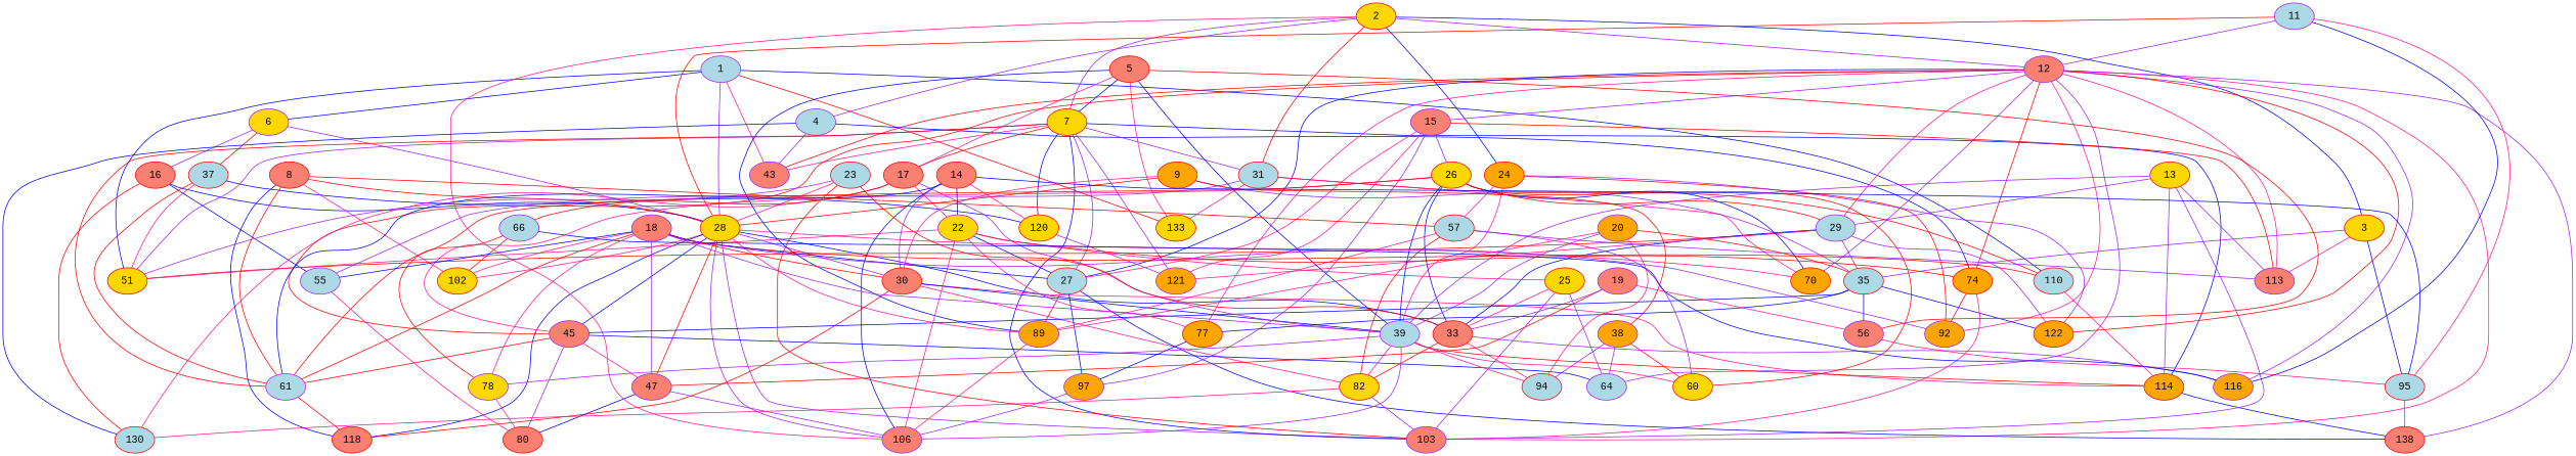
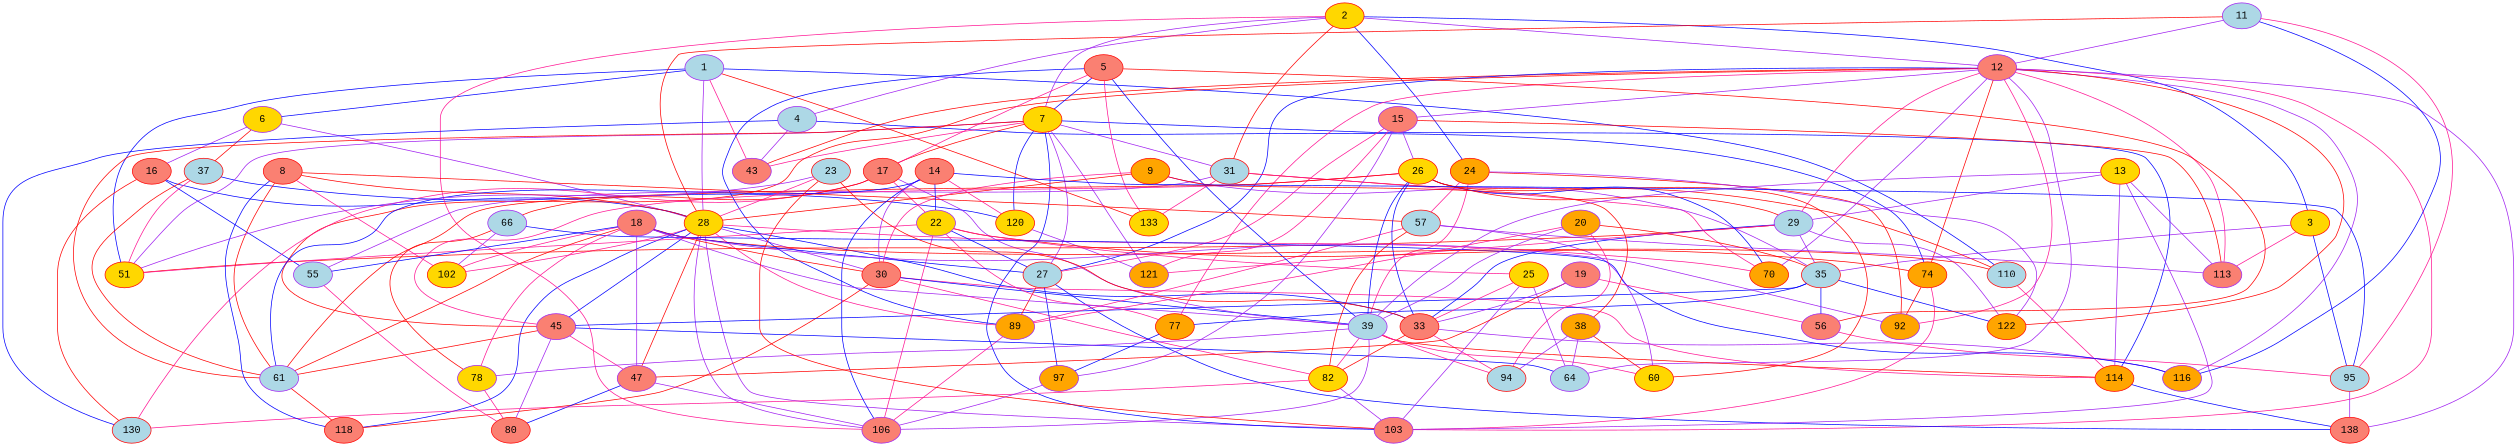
  graph {
    fontname="Liberation Mono"
    node [color=red fillcolor=salmon fontname="Liberation Mono" style=filled]
    edge [color=purple fontname="Liberation Mono"]
    1 [color=purple fillcolor=lightblue super="+21"]
    6 [color=purple fillcolor=gold]
    28 [fillcolor=gold super="+52+58+72"]
    43 [color=purple]
    51 [fillcolor=gold super="+75"]
    110 [fillcolor=lightblue]
    133 [fillcolor=gold]
    16
    37 [fillcolor=lightblue]
    106 [color=purple super="+132"]
    89 [color=purple fillcolor=orange super="+98"]
    103 [color=purple super="+104"]
    102 [fillcolor=gold]
    118
    30 [super="+90+112"]
    45 [color=purple super="+71"]
    70 [fillcolor=orange]
    47 [color=purple super="+108"]
    33 [super="+86+42"]
    114 [fillcolor=orange super="+143"]
    2 [fillcolor=gold super="+91+10"]
    3 [fillcolor=gold]
    4 [color=purple fillcolor=lightblue]
    7 [fillcolor=gold super="+36+139+49"]
    12 [color=purple super="+40+59+123"]
    24 [fillcolor=orange super="+124"]
    31 [fillcolor=lightblue super="+63"]
    35 [fillcolor=lightblue super="+141+135"]
    95 [fillcolor=lightblue super="+107"]
    113 [color=purple super="+131"]
    74 [fillcolor=orange super="+134"]
    130 [fillcolor=lightblue]
    17 [super="+67"]
    27 [fillcolor=lightblue super="+32+117"]
    61 [color=purple fillcolor=lightblue super="+79+76"]
    120 [fillcolor=gold]
    121 [color=purple fillcolor=orange]
    116 [color=purple fillcolor=orange]
    15 [color=purple super="+50"]
    29 [color=purple fillcolor=lightblue super="+34"]
    64 [color=purple fillcolor=lightblue]
    77 [fillcolor=orange]
    92 [color=purple fillcolor=orange]
    122 [fillcolor=orange]
    138
    39 [color=purple fillcolor=lightblue super="+44+65"]
    57 [fillcolor=lightblue super="+99"]
    55 [color=purple fillcolor=lightblue]
    56 [color=purple]
    5 [super="+41"]
    22 [color=purple fillcolor=gold super="+84"]
    66 [color=purple fillcolor=lightblue]
    78 [color=purple fillcolor=gold]
    94 [fillcolor=lightblue]
    60 [fillcolor=gold]
    82 [fillcolor=gold super="+111"]
    97 [color=purple fillcolor=orange]
    8 [super="+53"]
    9 [fillcolor=orange]
    38 [color=purple fillcolor=orange]
    11 [color=purple fillcolor=lightblue]
    26 [fillcolor=gold super="+100+101"]
    80
    13 [fillcolor=gold super="+62"]
    14 [super="+88"]
    25 [fillcolor=gold]
    18 [color=purple super="+46"]
    19 [color=purple]
    20 [color=purple fillcolor=orange]
    23 [fillcolor=lightblue]
    1 -- 6 [color=blue]
    1 -- 28
    1 -- 43 [color=deeppink]
    1 -- 51 [color=blue]
    1 -- 110 [color=blue]
    1 -- 133 [color=red]
    6 -- 28
    6 -- 16
    6 -- 37 [color=red]
    28 -- 106
    28 -- 89 [color=deeppink weight=2]
    28 -- 103
    28 -- 102 [color=deeppink]
    28 -- 118 [color=blue]
    28 -- 30
    28 -- 45 [color=blue]
    28 -- 70 [color=deeppink]
    28 -- 47 [color=red]
    28 -- 33 [color=blue]
    110 -- 114 [color=deeppink]
    16 -- 28 [color=blue]
    16 -- 130 [color=red]
    16 -- 55 [color=blue]
    37 -- 51 [color=deeppink]
    37 -- 61 [color=red]
    37 -- 120 [color=blue]
    89 -- 106 [color=deeppink]
    30 -- 118 [color=red]
    30 -- 114 [color=deeppink]
    30 -- 39 [color=blue]
    30 -- 82 [color=deeppink]
    45 -- 47 [color=deeppink]
    45 -- 61 [color=red]
    45 -- 64 [color=blue]
    45 -- 80
    47 -- 106
    47 -- 80 [color=blue]
    33 -- 116
    33 -- 94 [color=deeppink]
    33 -- 82 [color=red]
    114 -- 138 [color=blue]
    2 -- 106 [color=deeppink]
    2 -- 3 [color=blue]
    2 -- 4
    2 -- 7
    2 -- 12
    2 -- 24 [color=blue weight=2]
    2 -- 31 [color=red]
    3 -- 35
    3 -- 95 [color=blue]
    3 -- 113 [color=deeppink]
    4 -- 43
    4 -- 74 [color=blue]
    4 -- 130 [color=blue]
    7 -- 43 [color=deeppink]
    7 -- 51
    7 -- 103 [color=blue]
    7 -- 114 [color=blue]
    7 -- 31
    7 -- 17 [color=red]
    7 -- 27
    7 -- 61 [color=red]
    7 -- 120 [color=blue]
    7 -- 121
    12 -- 43 [color=red]
    12 -- 103 [color=deeppink]
    12 -- 45 [color=red]
    12 -- 70
    12 -- 113 [color=deeppink]
    12 -- 74 [color=red weight=2]
    12 -- 27 [color=blue]
    12 -- 116
    12 -- 15
    12 -- 29 [color=deeppink]
    12 -- 64
    12 -- 77 [color=deeppink]
    12 -- 92 [color=deeppink]
    12 -- 122 [color=red]
    12 -- 138
    24 -- 92 [color=red]
    24 -- 122
    24 -- 39 [color=deeppink]
    24 -- 57 [color=deeppink]
    31 -- 110 [color=red]
    31 -- 133 [color=deeppink]
    31 -- 70 [color=deeppink]
    31 -- 55
    35 -- 45 [color=blue]
    35 -- 77 [color=blue]
    35 -- 122 [color=blue]
    35 -- 56 [color=blue]
    95 -- 138 [weight=2]
    74 -- 103 [color=deeppink]
    74 -- 92 [color=red]
    17 -- 130 [color=deeppink]
    17 -- 39
    17 -- 22 [color=deeppink]
    17 -- 66 [color=red]
    27 -- 89 [color=red]
    27 -- 138 [color=blue]
    27 -- 97 [color=blue]
    61 -- 118 [color=red]
    120 -- 121
    15 -- 113 [color=red]
    15 -- 27 [color=deeppink]
    15 -- 121 [color=deeppink]
    15 -- 97
    15 -- 26
    29 -- 51 [color=red]
    29 -- 33 [color=blue]
    29 -- 35
    29 -- 121 [color=deeppink]
    29 -- 122
    77 -- 97 [color=blue]
    39 -- 106
    39 -- 114 [color=red]
    39 -- 78
    39 -- 94 [color=deeppink]
    39 -- 60 [color=deeppink]
    39 -- 82 [color=deeppink]
    57 -- 89 [color=deeppink]
    57 -- 113
    57 -- 60
    57 -- 82 [color=red]
    55 -- 80 [color=deeppink]
    56 -- 95 [color=deeppink]
    5 -- 133 [color=deeppink]
    5 -- 89 [color=blue]
    5 -- 7 [color=blue]
    5 -- 17 [color=deeppink]
    5 -- 39 [color=blue]
    5 -- 56 [color=red]
    22 -- 51 [color=deeppink]
    22 -- 106 [color=deeppink]
    22 -- 74 [color=red]
    22 -- 27 [color=blue]
    22 -- 77 [color=deeppink]
    22 -- 25 [color=deeppink]
-   66 -- 102 [color=red]
+   66 -- 102
    66 -- 116 [color=blue]
    66 -- 78 [color=red]
    78 -- 80 [color=deeppink]
    82 -- 103
    82 -- 130 [color=deeppink]
    97 -- 106
    8 -- 28 [color=red]
    8 -- 102 [color=deeppink]
    8 -- 118 [color=blue]
    8 -- 61 [color=red]
    8 -- 57 [color=red]
    9 -- 28 [color=red]
    9 -- 30 [color=deeppink]
    9 -- 35
    9 -- 38 [color=red]
    38 -- 64
    38 -- 94
    38 -- 60 [color=red]
    11 -- 28 [color=red]
    11 -- 12
    11 -- 95 [color=deeppink]
    11 -- 116 [color=blue]
    26 -- 45 [color=deeppink]
    26 -- 70 [color=blue]
    26 -- 33 [color=blue]
    26 -- 61 [color=red]
    26 -- 29 [color=red]
    26 -- 39 [color=blue]
    26 -- 60 [color=red]
    13 -- 103
    13 -- 114
    13 -- 113 [weight=2]
    13 -- 29
    13 -- 39
    14 -- 106 [color=blue]
    14 -- 30
    14 -- 95 [color=blue]
    14 -- 61 [color=blue]
    14 -- 120 [color=deeppink]
    14 -- 22 [color=blue]
    25 -- 103
    25 -- 33 [color=deeppink]
    25 -- 64
    18 -- 110 [color=red]
    18 -- 102 [color=deeppink]
    18 -- 30 [color=red]
    18 -- 47
    18 -- 27 [color=blue]
    18 -- 61 [color=red]
    18 -- 92
    18 -- 39
    18 -- 55 [color=blue]
    18 -- 78 [color=deeppink]
    19 -- 47 [color=red]
    19 -- 33 [weight=2]
    19 -- 56 [color=deeppink]
    20 -- 89 [color=deeppink]
    20 -- 35 [color=red]
    20 -- 39
    20 -- 94 [color=deeppink]
    23 -- 28 [color=deeppink]
    23 -- 51
    23 -- 103 [color=red]
    23 -- 33 [color=red]
  }
